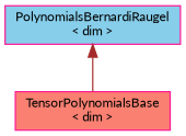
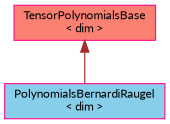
  digraph {
    fontname=Lato
    node [color=deeppink fontname=Lato fontsize=10 shape=record style=filled]
    n1 [fillcolor=skyblue fontcolor=black height=0.2 label="PolynomialsBernardiRaugel\l\< dim \>" width=0.4]
    n2 [fillcolor=salmon height=0.2 label="TensorPolynomialsBase\l\< dim \>" width=0.4]
-   n1 -> n2 [color=brown dir=back fontname=Lato fontsize=10 labelfontname=Helvetica labelfontsize=10 style=solid]
+   n2 -> n1 [color=brown dir=back fontname=Lato fontsize=10 labelfontname=Helvetica labelfontsize=10 style=solid]
  }
